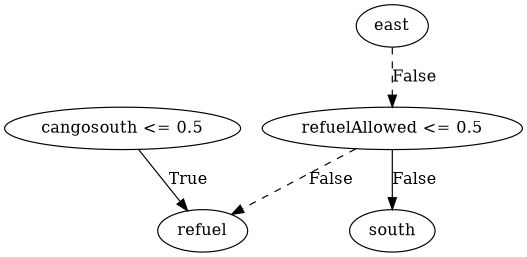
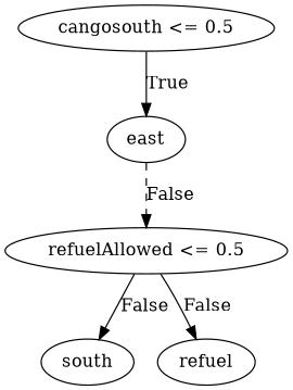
  digraph {
    n1 [label="cangosouth <= 0.5"]
    n2 [label=east]
    n3 [label="refuelAllowed <= 0.5"]
    n4 [label=south]
    n5 [label=refuel]
-   n1 -> n5 [label=True]
+   n1 -> n2 [label=True]
    n2 -> n3 [label=False style=dashed]
    n3 -> n4 [label=False]
-   n3 -> n5 [label=False style=dashed]
+   n3 -> n5 [label=False style=solid]
  }
